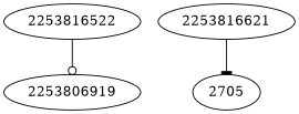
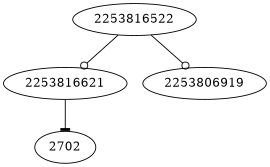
  strict digraph {
    edge [arrowhead=odot]
    2253816522
    2253816621
    2253806919
-   2702 [label=2705]
+   2702
+   2253816522 -> 2253816621
    2253816522 -> 2253806919
    2253816621 -> 2702 [arrowhead=tee]
  }
